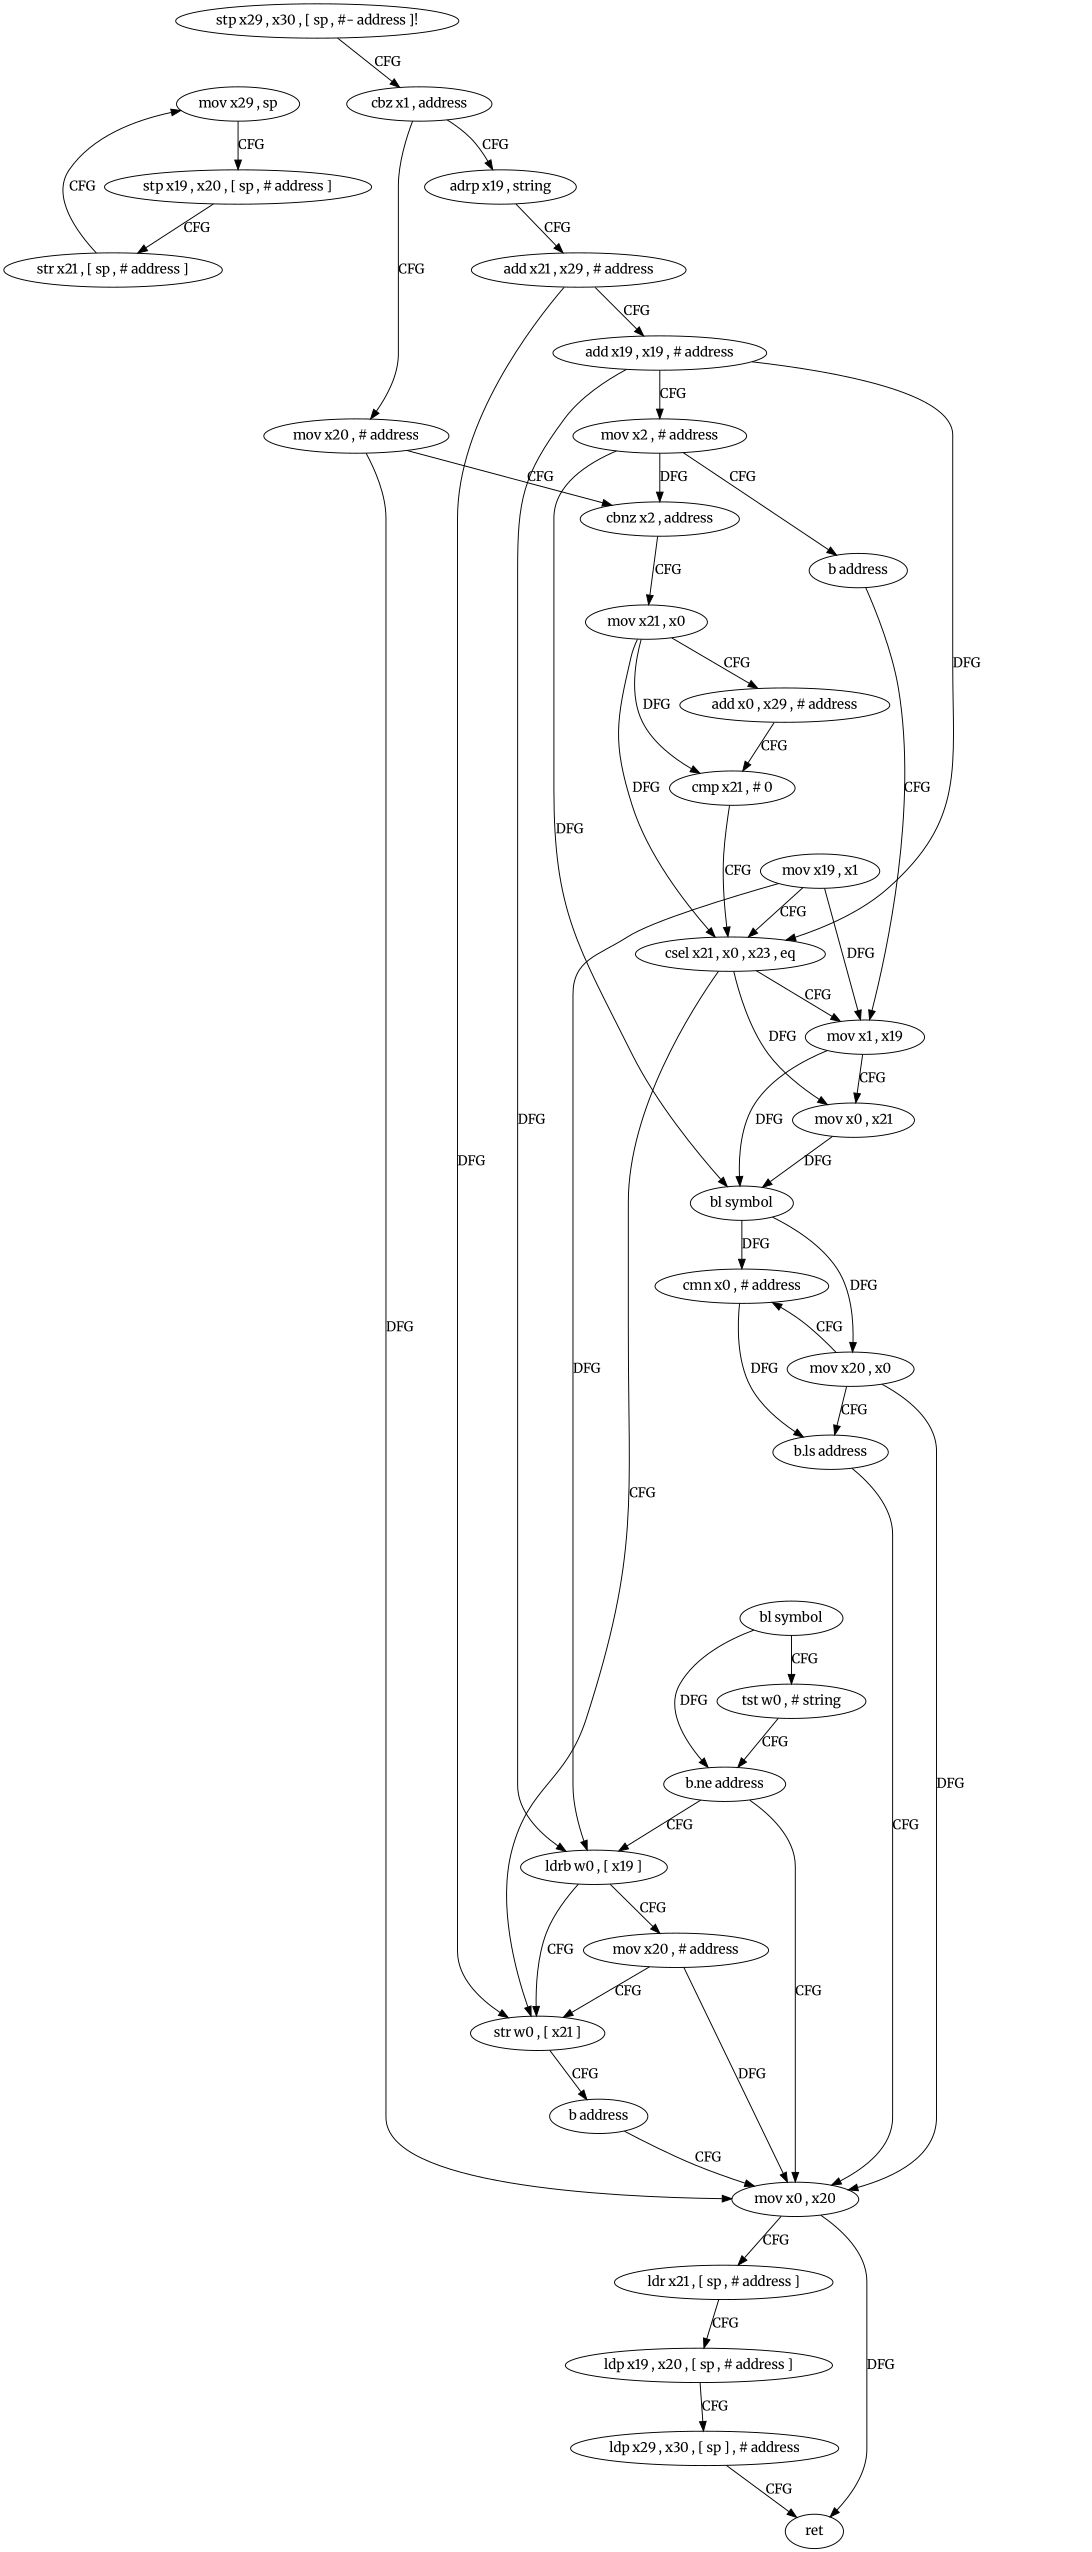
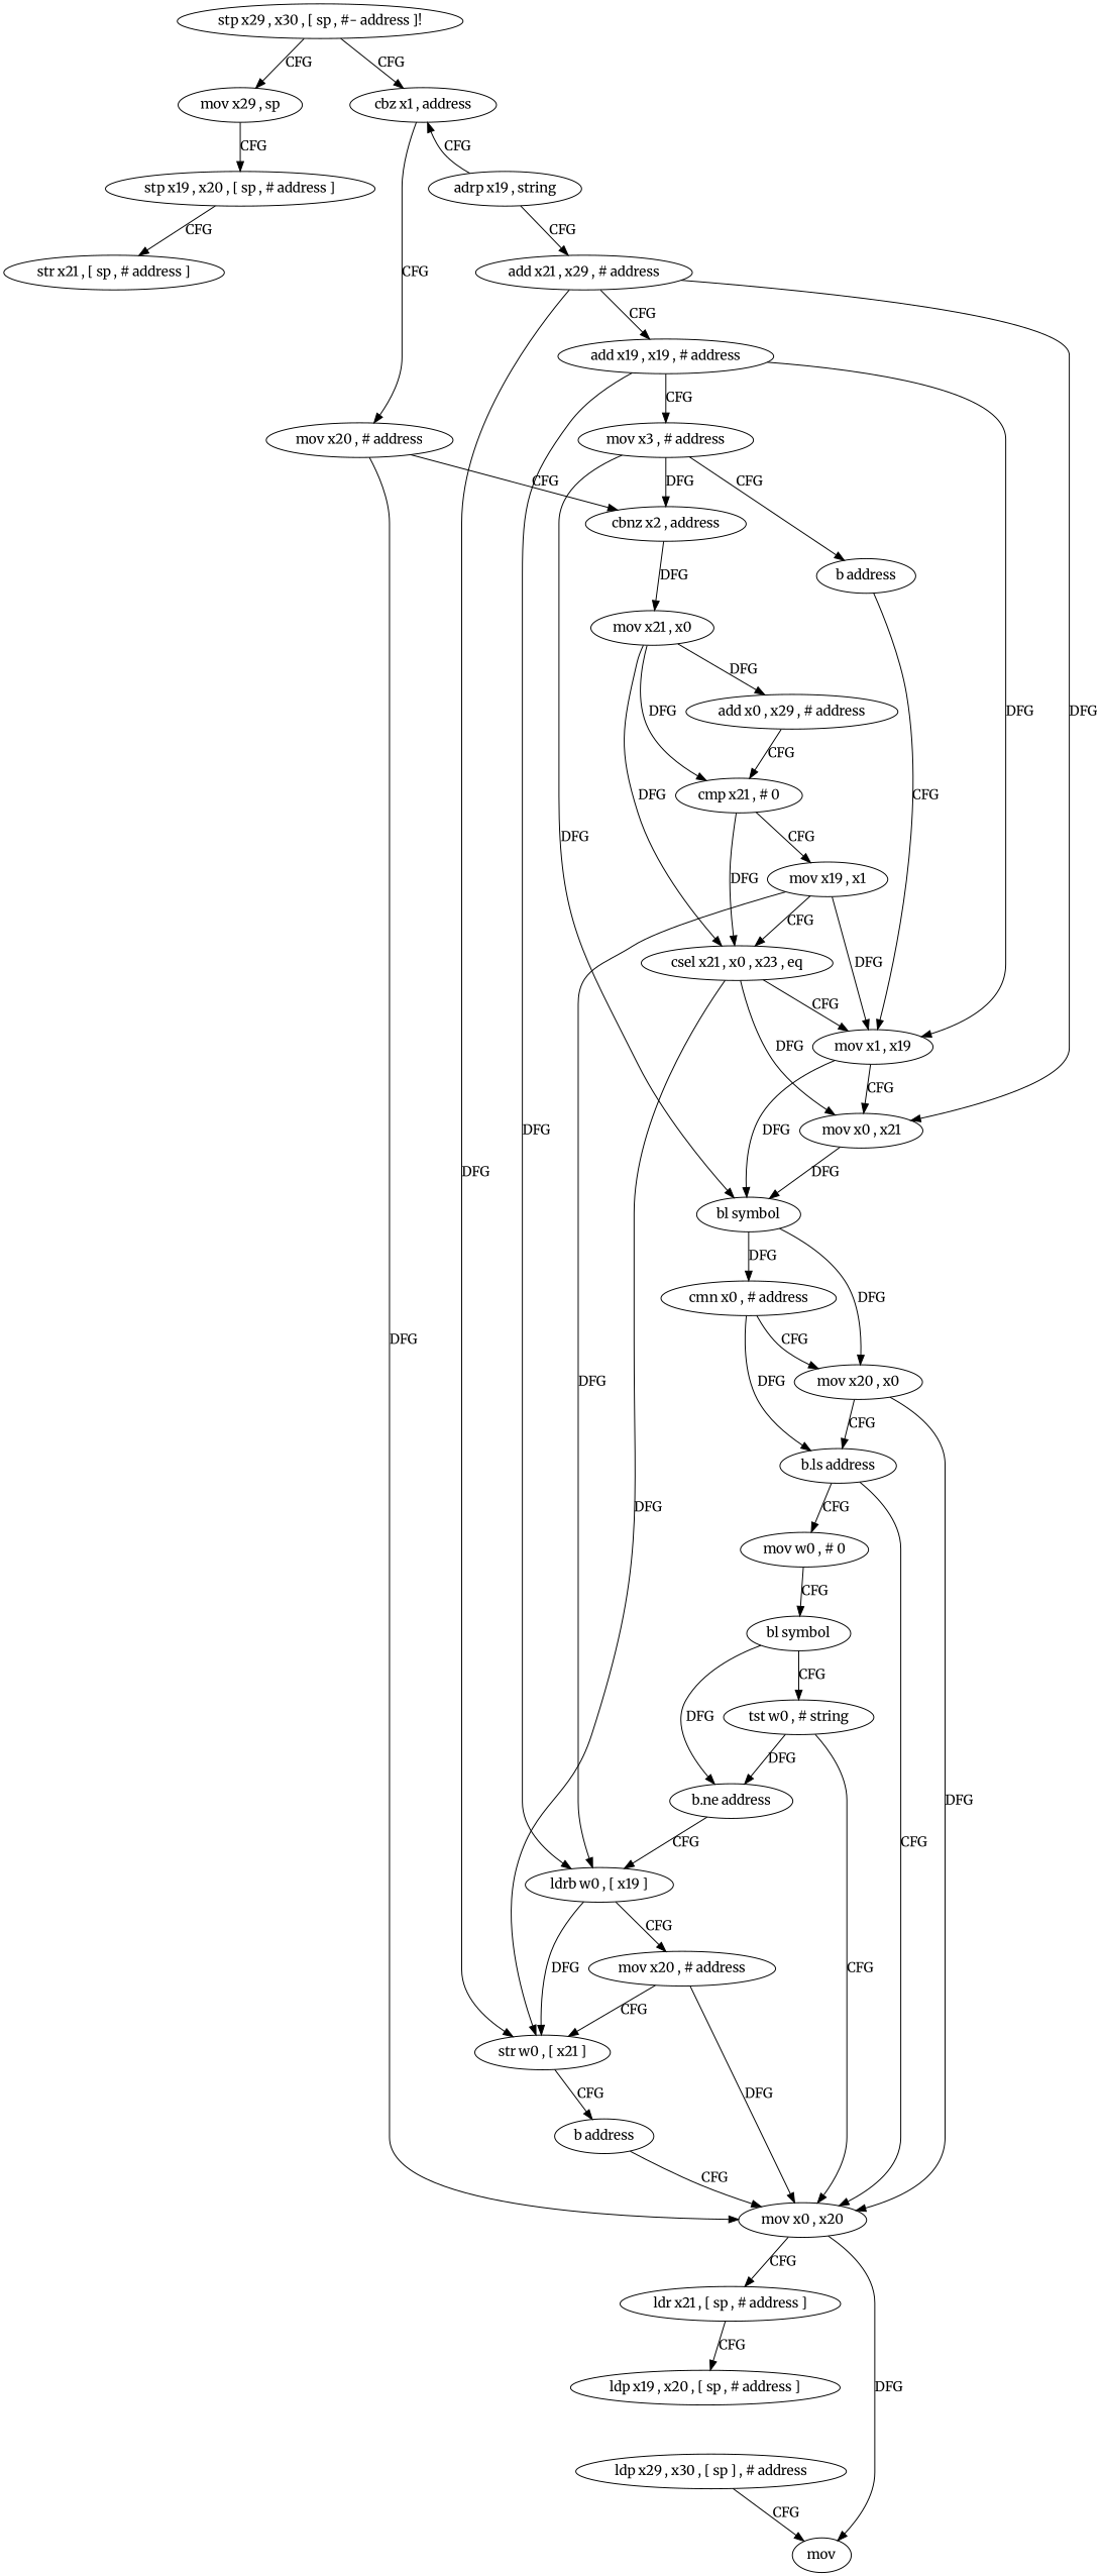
  digraph {
    fontname=Merriweather
    node [fontname=Merriweather]
    edge [fontname=Merriweather]
    n1 [label="stp x29 , x30 , [ sp , #- address ]!"]
    n2 [label="mov x29 , sp"]
    n3 [label="cbz x1 , address"]
    n4 [label="stp x19 , x20 , [ sp , # address ]"]
    n5 [label="str x21 , [ sp , # address ]"]
    n6 [label="adrp x19 , string"]
    n7 [label="mov x20 , # address"]
    n8 [label="add x21 , x29 , # address"]
    n9 [label="cbnz x2 , address"]
    n10 [label="mov x0 , x20"]
    n11 [label="add x19 , x19 , # address"]
    n12 [label="mov x0 , x21"]
    n13 [label="str w0 , [ x21 ]"]
    n14 [label="mov x21 , x0"]
    n15 [label="ldr x21 , [ sp , # address ]"]
-   n16 [label=ret]
-   n17 [label="mov x2 , # address"]
+   n16 [label=mov]
+   n17 [label="mov x3 , # address"]
    n18 [label="mov x1 , x19"]
    n19 [label="ldrb w0 , [ x19 ]"]
    n20 [label="bl symbol"]
    n21 [label="b address"]
    n22 [label="b address"]
    n23 [label="mov x20 , # address"]
    n24 [label="cmn x0 , # address"]
    n25 [label="mov x20 , x0"]
    n26 [label="add x0 , x29 , # address"]
    n27 [label="cmp x21 , # 0"]
    n28 [label="csel x21 , x0 , x23 , eq"]
    n29 [label="mov x19 , x1"]
    n30 [label="ldp x19 , x20 , [ sp , # address ]"]
    n31 [label="b.ls address"]
+   n32 [label="mov w0 , # 0"]
    n33 [label="bl symbol"]
    n34 [label="tst w0 , # string"]
    n35 [label="b.ne address"]
    n36 [label="ldp x29 , x30 , [ sp ] , # address"]
-   n5 -> n2 [label=CFG]
+   n1 -> n2 [label=CFG]
    n1 -> n3 [label=CFG]
    n2 -> n4 [label=CFG]
-   n3 -> n6 [label=CFG]
+   n6 -> n3 [label=CFG]
    n3 -> n7 [label=CFG]
    n4 -> n5 [label=CFG]
    n6 -> n8 [label=CFG]
    n7 -> n9 [label=CFG]
    n7 -> n10 [label=DFG]
    n8 -> n11 [label=CFG]
+   n8 -> n12 [label=DFG]
    n8 -> n13 [label=DFG]
-   n9 -> n14 [label=CFG]
+   n9 -> n14 [label=DFG]
    n10 -> n15 [label=CFG]
    n10 -> n16 [label=DFG]
    n11 -> n17 [label=CFG]
-   n11 -> n28 [label=DFG]
+   n11 -> n18 [label=DFG]
    n11 -> n19 [label=DFG]
    n12 -> n20 [label=DFG]
    n13 -> n21 [label=CFG]
-   n14 -> n26 [label=CFG]
+   n14 -> n26 [label=DFG]
    n14 -> n27 [label=DFG]
    n14 -> n28 [label=DFG]
    n15 -> n30 [label=CFG]
    n17 -> n9 [label=DFG]
    n17 -> n20 [label=DFG]
    n17 -> n22 [label=CFG]
    n18 -> n12 [label=CFG]
    n18 -> n20 [label=DFG]
-   n19 -> n13 [label=CFG]
+   n19 -> n13 [label=DFG]
    n19 -> n23 [label=CFG]
    n20 -> n24 [label=DFG]
    n20 -> n25 [label=DFG]
    n21 -> n10 [label=CFG]
    n22 -> n18 [label=CFG]
    n23 -> n10 [label=DFG]
    n23 -> n13 [label=CFG]
-   n25 -> n24 [label=CFG]
+   n24 -> n25 [label=CFG]
    n24 -> n31 [label=DFG]
    n25 -> n10 [label=DFG]
    n25 -> n31 [label=CFG]
    n26 -> n27 [label=CFG]
-   n27 -> n28 [label=CFG]
+   n27 -> n28 [label=DFG]
+   n27 -> n29 [label=CFG]
    n28 -> n12 [label=DFG]
-   n28 -> n13 [label=CFG]
+   n28 -> n13 [label=DFG]
    n28 -> n18 [label=CFG]
    n29 -> n18 [label=DFG]
    n29 -> n19 [label=DFG]
    n29 -> n28 [label=CFG]
-   n30 -> n36 [label=CFG]
    n31 -> n10 [label=CFG]
+   n31 -> n32 [label=CFG]
+   n32 -> n33 [label=CFG]
    n33 -> n34 [label=CFG]
    n33 -> n35 [label=DFG]
-   n34 -> n35 [label=CFG]
-   n35 -> n10 [label=CFG]
+   n34 -> n35 [label=DFG]
+   n34 -> n10 [label=CFG]
    n35 -> n19 [label=CFG]
    n36 -> n16 [label=CFG]
  }
